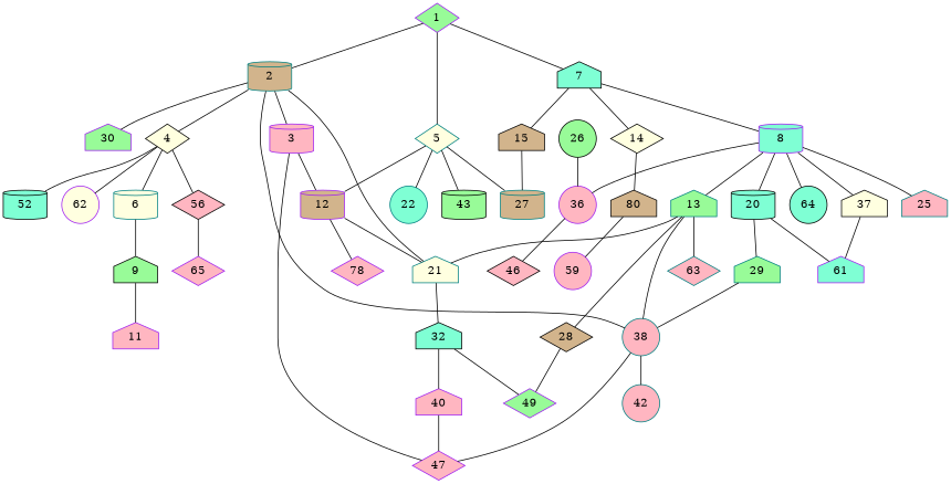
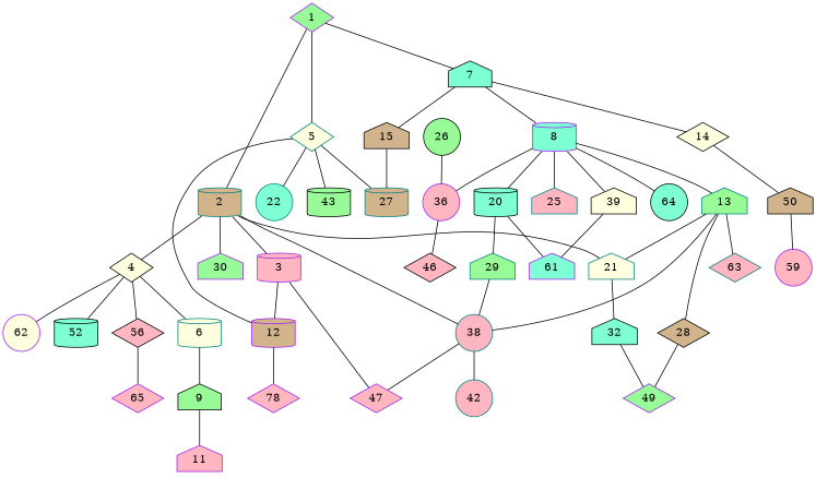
  graph {
    node [color=black fillcolor=lightpink shape=house style=filled]
    1 [color=purple fillcolor=palegreen shape=diamond super="+24"]
    2 [color=teal fillcolor=tan shape=cylinder super="+16"]
    5 [color=teal fillcolor=lightyellow shape=diamond super="+11"]
    7 [fillcolor=aquamarine super="+31"]
    3 [color=purple shape=cylinder super="+23"]
    4 [fillcolor=lightyellow shape=diamond super="+10"]
    21 [color=teal fillcolor=lightyellow super="+41"]
    30 [color=purple fillcolor=palegreen]
    38 [color=teal shape=circle super="+48"]
    12 [color=purple fillcolor=tan shape=cylinder super="+35"]
    22 [color=teal fillcolor=aquamarine shape=circle]
    27 [color=teal fillcolor=tan shape=cylinder]
    43 [fillcolor=palegreen shape=cylinder]
    8 [color=purple fillcolor=aquamarine shape=cylinder super="+67"]
    14 [fillcolor=lightyellow shape=diamond super="+57"]
    15 [fillcolor=tan super="+19"]
    47 [color=purple shape=diamond super="+55"]
    6 [color=teal fillcolor=lightyellow shape=cylinder]
    52 [fillcolor=aquamarine shape=cylinder]
    56 [shape=diamond]
    62 [color=purple fillcolor=lightyellow shape=circle]
    32 [fillcolor=aquamarine super="+51"]
    26 [fillcolor=palegreen shape=circle]
    36 [color=purple shape=circle super="+53"]
    42 [color=teal shape=circle]
    n26 [color=purple label=78 shape=diamond]
    9 [fillcolor=palegreen super="+33"]
    65 [color=purple shape=diamond super="+66"]
    n29 [color=purple label=11 super="+44"]
    13 [color=teal fillcolor=palegreen super="+45"]
    20 [fillcolor=aquamarine shape=cylinder super="+37"]
    25 [color=teal]
-   39 [fillcolor=lightyellow super="+54" label=37]
+   39 [fillcolor=lightyellow super="+54"]
    64 [fillcolor=aquamarine shape=circle]
-   50 [fillcolor=tan super="+60" label=80]
+   50 [fillcolor=tan super="+60"]
    28 [fillcolor=tan shape=diamond super="+34"]
    63 [color=teal shape=diamond]
    29 [color=teal fillcolor=palegreen super="+58"]
    61 [color=purple fillcolor=aquamarine]
    46 [shape=diamond]
    49 [color=purple fillcolor=palegreen shape=diamond]
    59 [color=purple shape=circle]
-   40 [color=purple]
    1 -- 2
    1 -- 5
    1 -- 7
    2 -- 3
    2 -- 4
    2 -- 21
    2 -- 30
    2 -- 38
    5 -- 12
    5 -- 22
    5 -- 27
    5 -- 43
    7 -- 8
    7 -- 14
    7 -- 15
    3 -- 12
    3 -- 47
    4 -- 6
    4 -- 52
    4 -- 56
    4 -- 62
    21 -- 32
    38 -- 47
    38 -- 42
-   12 -- 21
    12 -- n26
    8 -- 36
    8 -- 13
    8 -- 20
    8 -- 25 [weight=2]
    8 -- 39
    8 -- 64
    14 -- 50
    15 -- 27
    6 -- 9
    56 -- 65
    32 -- 49
-   32 -- 40
    26 -- 36
    36 -- 46
    9 -- n29
    13 -- 21
    13 -- 38
    13 -- 28
    13 -- 63
    20 -- 29
    20 -- 61
    39 -- 61
    50 -- 59
    28 -- 49
    29 -- 38
-   40 -- 47
  }
